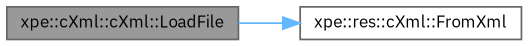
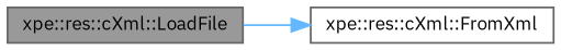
  digraph {
    rankdir=LR
    fontname="IBM Plex Sans"
    node [fontname="IBM Plex Sans" fontsize=10 shape=box style=filled]
-   n1 [color=gray40 fillcolor=grey60 fontcolor=black height=0.2 label="xpe::cXml::cXml::LoadFile" width=0.4]
+   n1 [color=gray40 fillcolor=grey60 fontcolor=black height=0.2 label="xpe::res::cXml::LoadFile" width=0.4]
    n2 [color=grey40 fillcolor=white height=0.2 label="xpe::res::cXml::FromXml" width=0.4]
    n1 -> n2 [color=steelblue1 fontname="IBM Plex Sans" fontsize=10 labelfontname=Helvetica labelfontsize=10 style=solid]
  }
